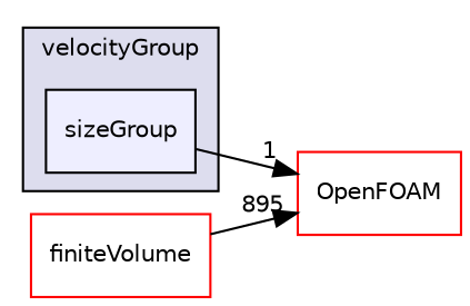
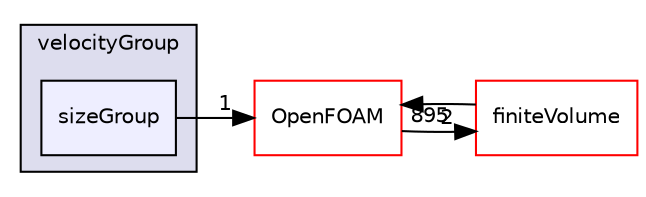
  digraph {
    compound=true
    rankdir=LR
    node [fontname=Helvetica fontsize=10 shape=box color=red]
    edge [labeldistance=1.5 labelfontname=Helvetica labelfontsize=10]
    n1 [fillcolor="#eeeeff" label=sizeGroup pencolor=black style=filled color=""]
    n2 [label=OpenFOAM]
    n3 [label=finiteVolume]
    subgraph cluster_1 {
      bgcolor="#ddddee"
      fontname=Helvetica
      fontsize=10
      label=velocityGroup
      pencolor=black
      n1
    }
    n1 -> n2 [headlabel=1]
+   n2 -> n3 [headlabel=2]
    n3 -> n2 [headlabel=895]
  }
